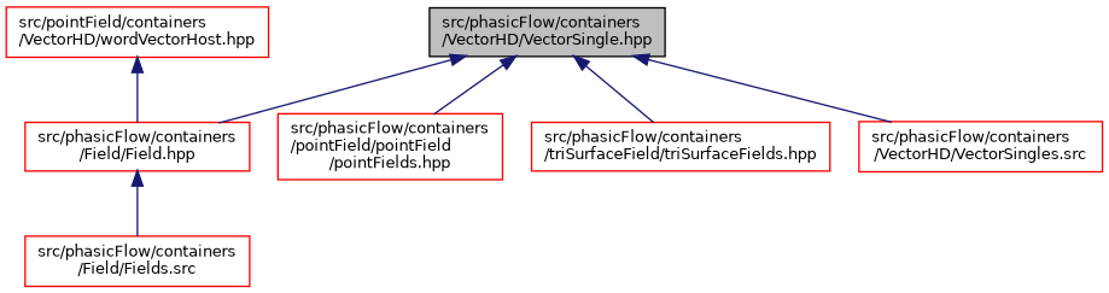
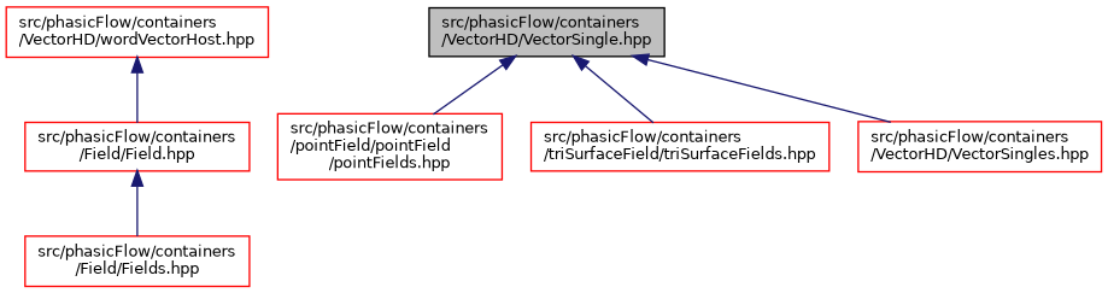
  digraph {
    node [color=red fillcolor=white fontname=Helvetica fontsize=10 shape=record style=filled]
    edge [color=midnightblue dir=back fontname=Helvetica fontsize=10 labelfontname=Helvetica labelfontsize=10 style=solid]
    n1 [color=black fillcolor=grey75 fontcolor=black height=0.2 label="src/phasicFlow/containers\l/VectorHD/VectorSingle.hpp" width=0.4]
    n2 [height=0.2 label="src/phasicFlow/containers\l/Field/Field.hpp" width=0.4]
    n3 [height=0.2 label="src/phasicFlow/containers\l/pointField/pointField\l/pointFields.hpp" width=0.4]
    n4 [height=0.2 label="src/phasicFlow/containers\l/triSurfaceField/triSurfaceFields.hpp" width=0.4]
-   n5 [height=0.2 label="src/phasicFlow/containers\l/VectorHD/VectorSingles.src" width=0.4]
-   n6 [height=0.2 label="src/phasicFlow/containers\l/Field/Fields.src" width=0.4]
-   n7 [height=0.2 label="src/pointField/containers\l/VectorHD/wordVectorHost.hpp" width=0.4]
-   n1 -> n2
+   n5 [height=0.2 label="src/phasicFlow/containers\l/VectorHD/VectorSingles.hpp" width=0.4]
+   n6 [height=0.2 label="src/phasicFlow/containers\l/Field/Fields.hpp" width=0.4]
+   n7 [height=0.2 label="src/phasicFlow/containers\l/VectorHD/wordVectorHost.hpp" width=0.4]
    n1 -> n3
    n1 -> n4
    n1 -> n5
    n2 -> n6
    n7 -> n2
  }
